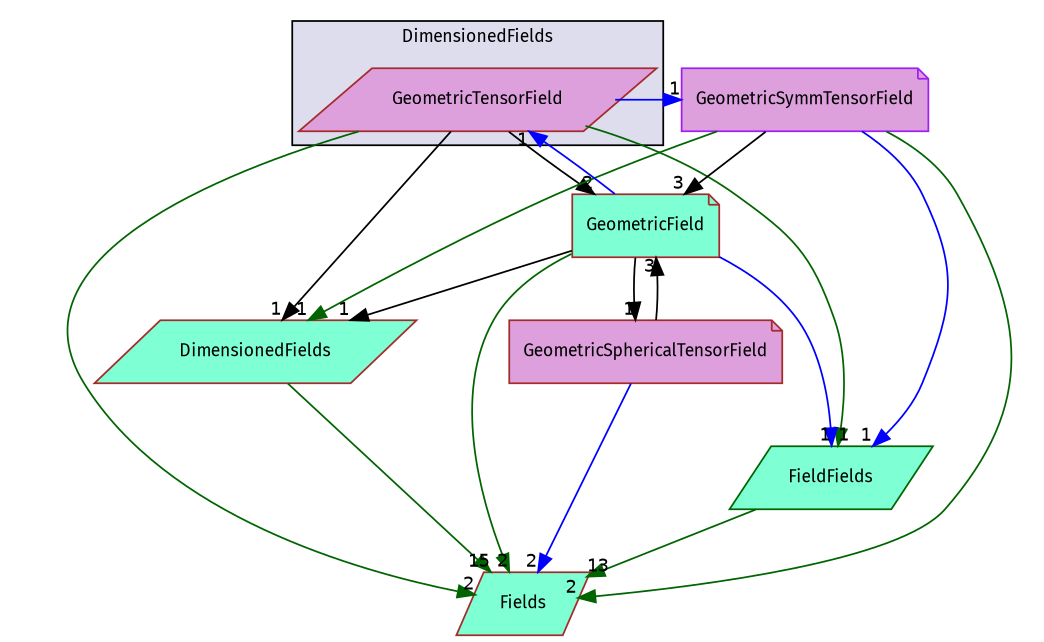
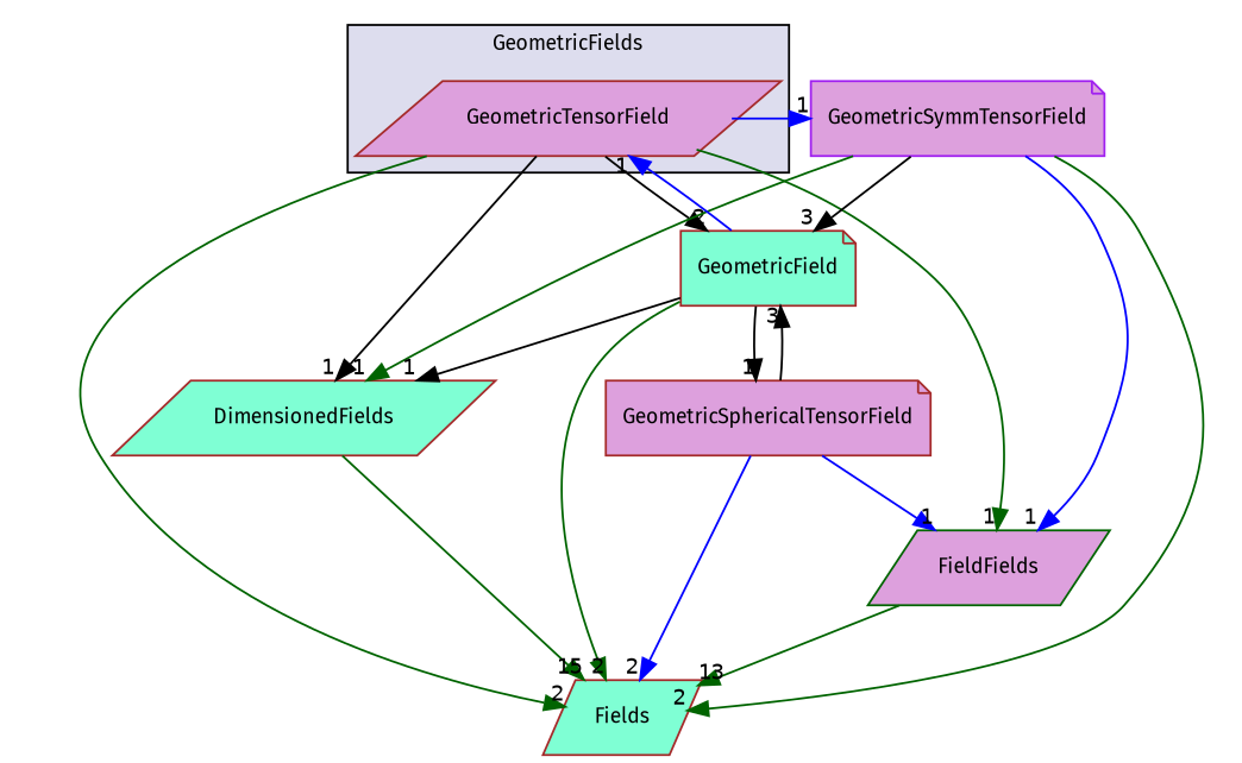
  digraph {
    compound=true
    fontname="Fira Sans"
    node [color=brown fillcolor=plum fontname="Fira Sans" fontsize=10 shape=parallelogram style=filled]
    edge [color=darkgreen fontname="Fira Sans" headlabel=1 labeldistance=1.5 labelfontname=Helvetica labelfontsize=10]
    n1 [label=GeometricTensorField pencolor=black]
    n2 [fillcolor=aquamarine label=Fields]
-   n3 [color=darkgreen fillcolor=aquamarine label=FieldFields]
+   n3 [color=darkgreen label=FieldFields]
    n4 [color=purple label=GeometricSymmTensorField shape=note]
    n5 [fillcolor=aquamarine label=DimensionedFields]
    n6 [fillcolor=aquamarine label=GeometricField shape=note]
    n7 [label=GeometricSphericalTensorField shape=note]
    subgraph cluster_1 {
      bgcolor="#ddddee"
      fontsize=10
-     label=DimensionedFields
+     label=GeometricFields
      pencolor=black
      n1
    }
    n1 -> n2 [headlabel=2]
    n1 -> n3
    n1 -> n4 [color=blue]
    n1 -> n5 [color=black]
    n1 -> n6 [color=black headlabel=2]
    n3 -> n2 [headlabel=13]
    n4 -> n2 [headlabel=2]
    n4 -> n3 [color=blue]
    n4 -> n5
    n4 -> n6 [color=black headlabel=3]
    n5 -> n2 [headlabel=15]
    n6 -> n1 [color=blue]
    n6 -> n2 [headlabel=2]
-   n6 -> n3 [color=blue]
+   n7 -> n3 [color=blue]
    n6 -> n5 [color=black]
    n6 -> n7 [color=black]
    n7 -> n2 [color=blue headlabel=2]
    n7 -> n6 [color=black headlabel=3]
  }
